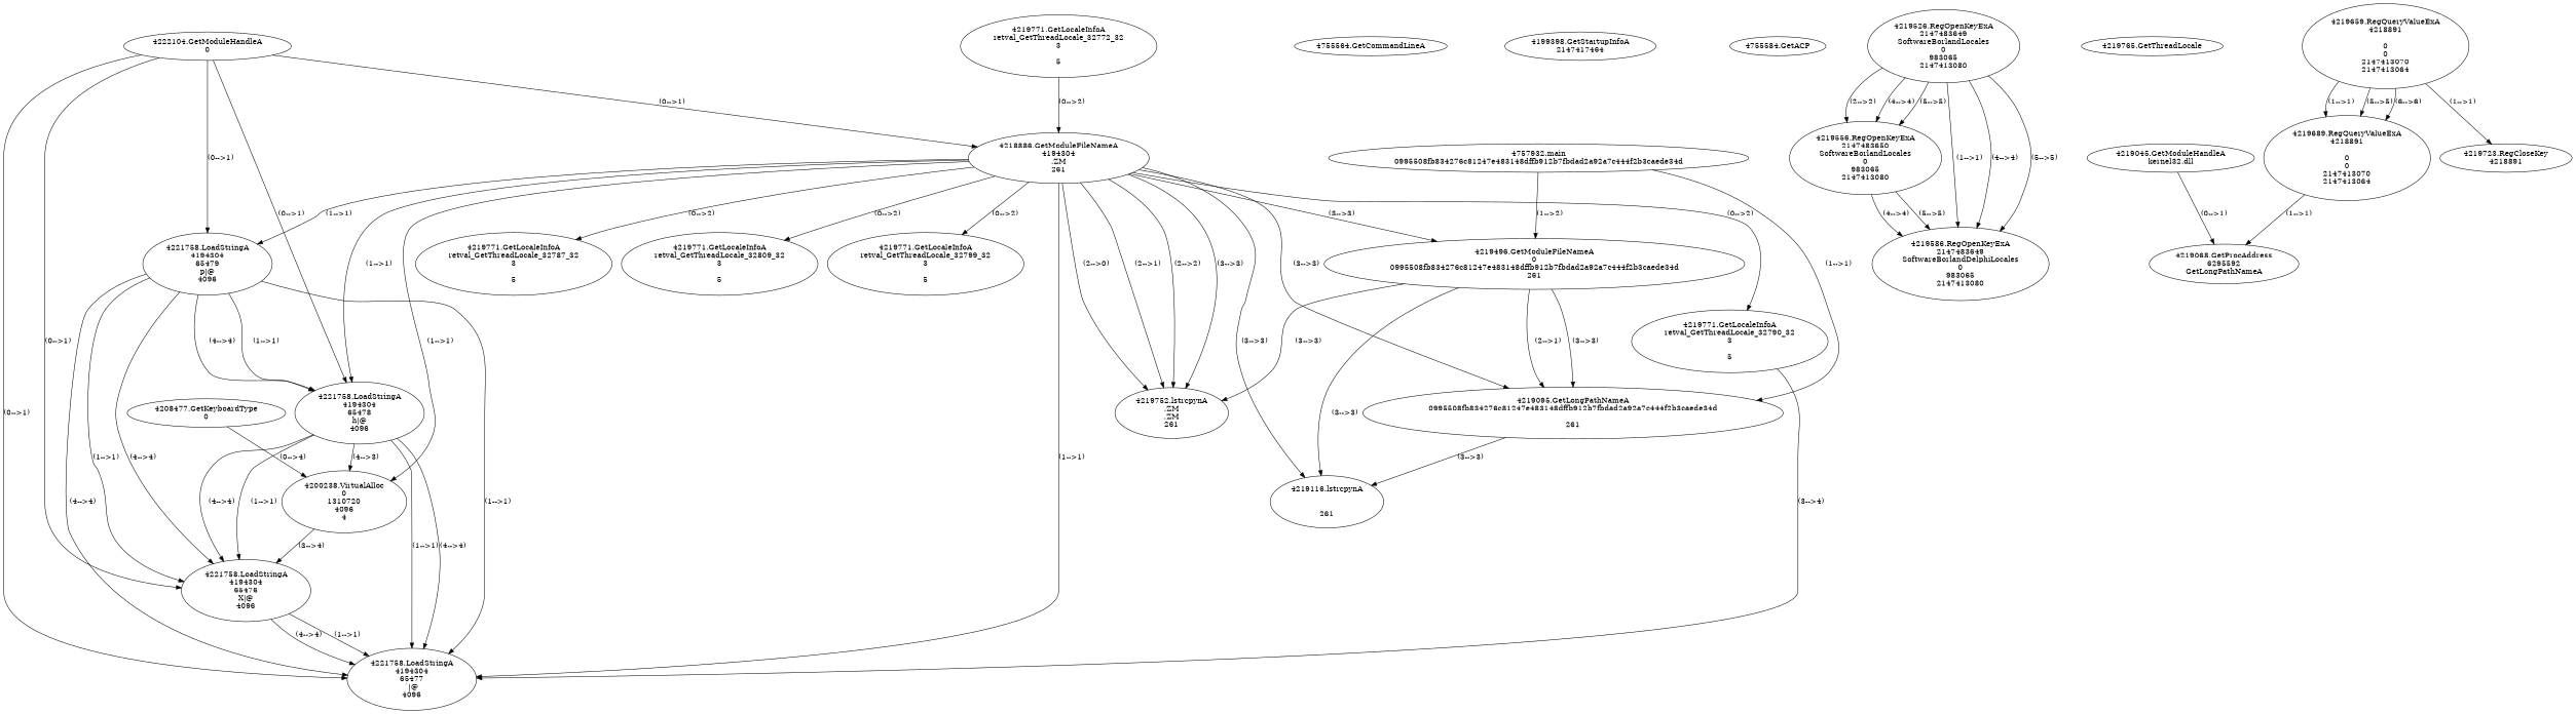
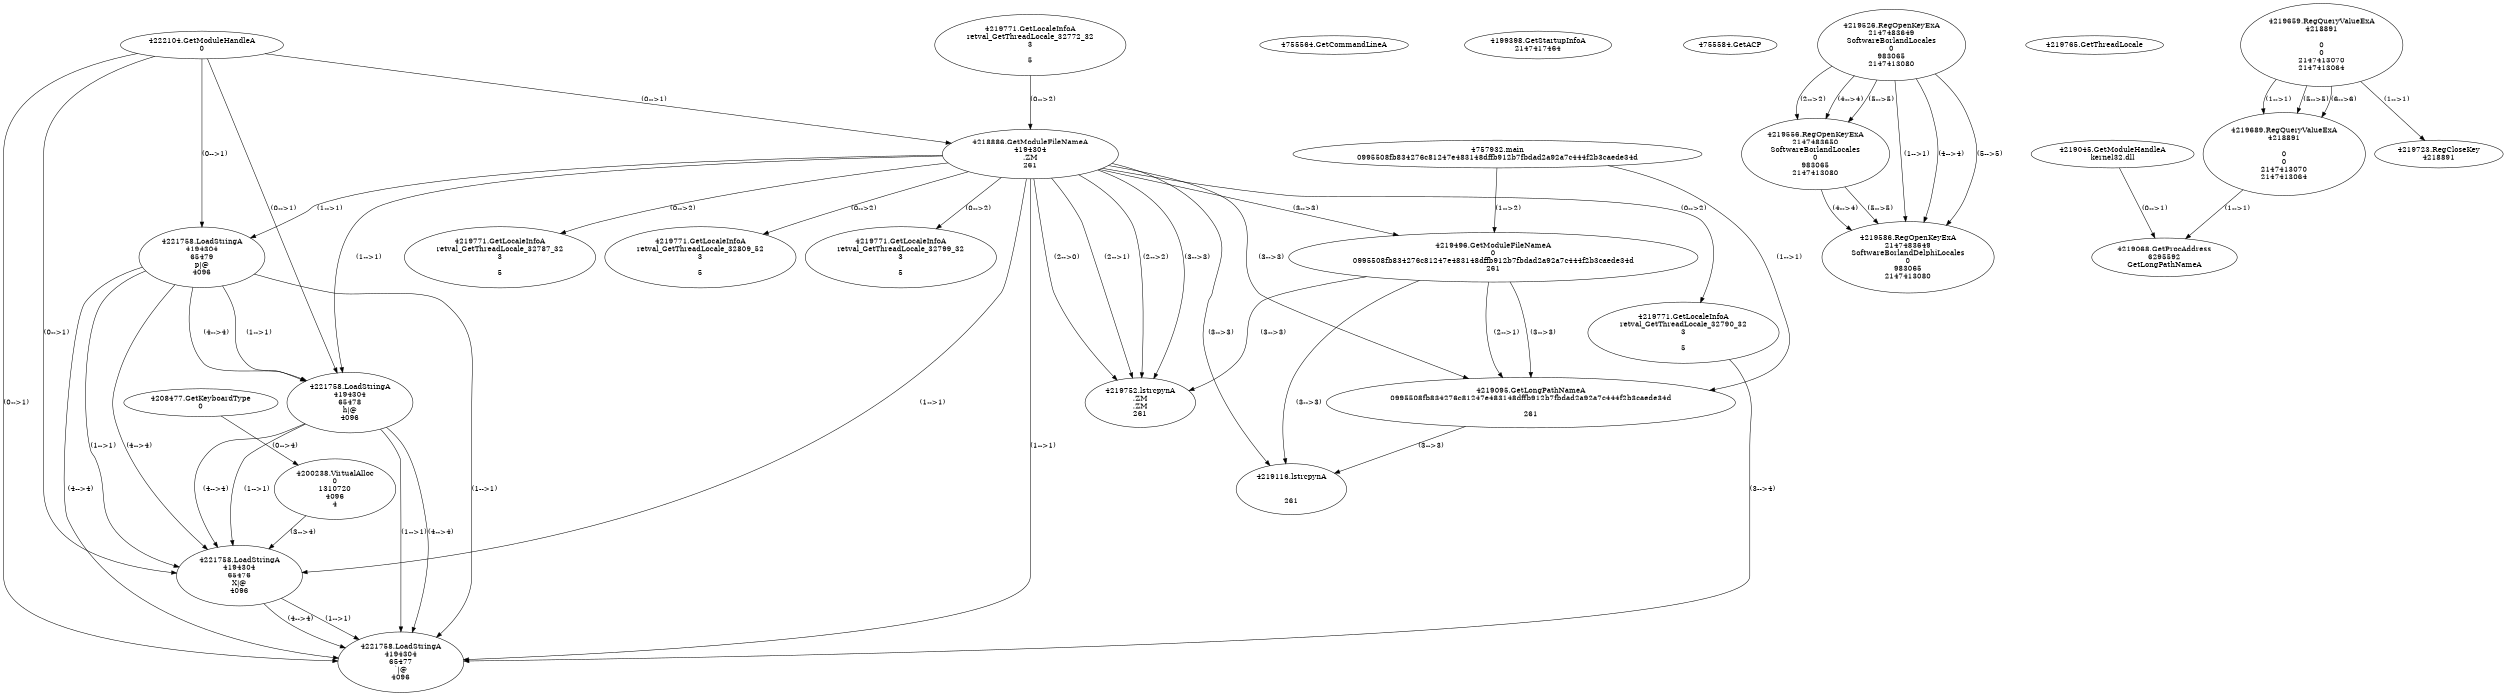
  digraph {
    n1 [label="4757932.main\n0995508fb834276c81247e483148dffb912b7fbdad2a92a7c444f2b3caede34d"]
    n2 [label="4219496.GetModuleFileNameA\n0\n0995508fb834276c81247e483148dffb912b7fbdad2a92a7c444f2b3caede34d\n261"]
    n3 [label="4219095.GetLongPathNameA\n0995508fb834276c81247e483148dffb912b7fbdad2a92a7c444f2b3caede34d\n\n261"]
    n4 [label="4219752.lstrcpynA\n.ZM\n.ZM\n261"]
    n5 [label="4219116.lstrcpynA\n\n\n261"]
    n6 [label="4222104.GetModuleHandleA\n0"]
    n7 [label="4218886.GetModuleFileNameA\n4194304\n.ZM\n261"]
    n8 [label="4221758.LoadStringA\n4194304\n65479\np|@\n4096"]
    n9 [label="4221758.LoadStringA\n4194304\n65478\nh|@\n4096"]
    n10 [label="4221758.LoadStringA\n4194304\n65476\nX|@\n4096"]
    n11 [label="4221758.LoadStringA\n4194304\n65477\n`|@\n4096"]
    n12 [label="4219771.GetLocaleInfoA\nretval_GetThreadLocale_32787_32\n3\n\n5"]
-   n13 [label="4219771.GetLocaleInfoA\nretval_GetThreadLocale_32809_32\n3\n\n5"]
+   n13 [label="4219771.GetLocaleInfoA\nretval_GetThreadLocale_32809_52\n3\n\n5"]
    n14 [label="4219771.GetLocaleInfoA\nretval_GetThreadLocale_32799_32\n3\n\n5"]
    n15 [label="4219771.GetLocaleInfoA\nretval_GetThreadLocale_32790_32\n3\n\n5"]
    n16 [label="4200238.VirtualAlloc\n0\n1310720\n4096\n4"]
    n17 [label="4208477.GetKeyboardType\n0"]
    n18 [label="4755564.GetCommandLineA\n"]
    n19 [label="4199398.GetStartupInfoA\n2147417464"]
    n20 [label="4755584.GetACP\n"]
    n21 [label="4219771.GetLocaleInfoA\nretval_GetThreadLocale_32772_32\n3\n\n5"]
    n22 [label="4219526.RegOpenKeyExA\n2147483649\nSoftware\Borland\Locales\n0\n983065\n2147413080"]
    n23 [label="4219556.RegOpenKeyExA\n2147483650\nSoftware\Borland\Locales\n0\n983065\n2147413080"]
    n24 [label="4219586.RegOpenKeyExA\n2147483649\nSoftware\Borland\Delphi\Locales\n0\n983065\n2147413080"]
    n25 [label="4219765.GetThreadLocale\n"]
    n26 [label="4219045.GetModuleHandleA\nkernel32.dll"]
    n27 [label="4219068.GetProcAddress\n6295592\nGetLongPathNameA"]
    n28 [label="4219659.RegQueryValueExA\n4218891\n\n0\n0\n2147413070\n2147413064"]
    n29 [label="4219689.RegQueryValueExA\n4218891\n\n0\n0\n2147413070\n2147413064"]
    n30 [label="4219723.RegCloseKey\n4218891"]
    n1 -> n2 [label="(1-->2)"]
    n1 -> n3 [label="(1-->1)"]
    n2 -> n3 [label="(2-->1)"]
    n2 -> n3 [label="(3-->3)"]
    n2 -> n4 [label="(3-->3)"]
    n2 -> n5 [label="(3-->3)"]
    n3 -> n5 [label="(3-->3)"]
    n6 -> n7 [label="(0-->1)"]
    n6 -> n8 [label="(0-->1)"]
    n6 -> n9 [label="(0-->1)"]
    n6 -> n10 [label="(0-->1)"]
    n6 -> n11 [label="(0-->1)"]
    n7 -> n2 [label="(3-->3)"]
    n7 -> n3 [label="(3-->3)"]
    n7 -> n4 [label="(2-->1)"]
    n7 -> n4 [label="(2-->2)"]
    n7 -> n4 [label="(3-->3)"]
    n7 -> n4 [label="(2-->0)"]
    n7 -> n5 [label="(3-->3)"]
    n7 -> n8 [label="(1-->1)"]
    n7 -> n9 [label="(1-->1)"]
-   n7 -> n16 [label="(1-->1)"]
+   n7 -> n10 [label="(1-->1)"]
    n7 -> n11 [label="(1-->1)"]
    n7 -> n12 [label="(0-->2)"]
    n7 -> n13 [label="(0-->2)"]
    n7 -> n14 [label="(0-->2)"]
    n7 -> n15 [label="(0-->2)"]
    n8 -> n9 [label="(1-->1)"]
    n8 -> n9 [label="(4-->4)"]
    n8 -> n10 [label="(1-->1)"]
    n8 -> n10 [label="(4-->4)"]
    n8 -> n11 [label="(1-->1)"]
    n8 -> n11 [label="(4-->4)"]
    n9 -> n10 [label="(1-->1)"]
    n9 -> n10 [label="(4-->4)"]
    n9 -> n11 [label="(1-->1)"]
    n9 -> n11 [label="(4-->4)"]
-   n9 -> n16 [label="(4-->3)"]
    n10 -> n11 [label="(1-->1)"]
    n10 -> n11 [label="(4-->4)"]
    n15 -> n11 [label="(3-->4)"]
    n16 -> n10 [label="(3-->4)"]
    n17 -> n16 [label="(0-->4)"]
    n21 -> n7 [label="(0-->2)"]
    n22 -> n23 [label="(2-->2)"]
    n22 -> n23 [label="(4-->4)"]
    n22 -> n23 [label="(5-->5)"]
    n22 -> n24 [label="(1-->1)"]
    n22 -> n24 [label="(4-->4)"]
    n22 -> n24 [label="(5-->5)"]
    n23 -> n24 [label="(4-->4)"]
    n23 -> n24 [label="(5-->5)"]
    n26 -> n27 [label="(0-->1)"]
    n28 -> n29 [label="(1-->1)"]
    n28 -> n29 [label="(5-->5)"]
    n28 -> n29 [label="(6-->6)"]
    n28 -> n30 [label="(1-->1)"]
    n29 -> n27 [label="(1-->1)"]
  }
